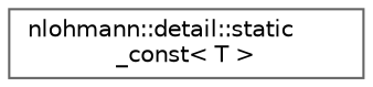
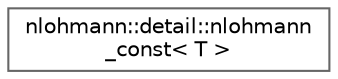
  digraph {
    rankdir=LR
-   n1 [color=grey40 fillcolor=white fontname=Helvetica fontsize=10 height=0.2 label="nlohmann::detail::static\l_const\< T \>" shape=box style=filled width=0.4]
+   n1 [color=grey40 fillcolor=white fontname=Helvetica fontsize=10 height=0.2 label="nlohmann::detail::nlohmann\l_const\< T \>" shape=box style=filled width=0.4]
  }
